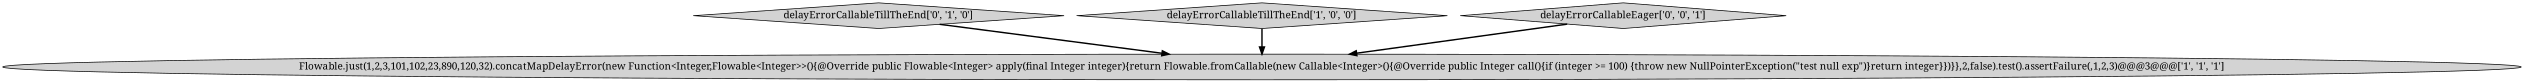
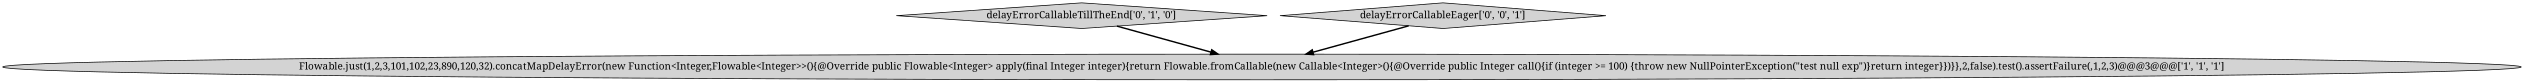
  digraph {
    fontname="Noto Serif"
    node [fillcolor=lightgray shape=diamond style=filled fontname="Noto Serif"]
    edge [style=bold fontname="Noto Serif"]
    n1 [label="delayErrorCallableTillTheEnd['0', '1', '0']"]
    n2 [label="Flowable.just(1,2,3,101,102,23,890,120,32).concatMapDelayError(new Function<Integer,Flowable<Integer>>(){@Override public Flowable<Integer> apply(final Integer integer){return Flowable.fromCallable(new Callable<Integer>(){@Override public Integer call(){if (integer >= 100) {throw new NullPointerException(\"test null exp\")}return integer}})}},2,false).test().assertFailure(,1,2,3)@@@3@@@['1', '1', '1']" shape=ellipse]
-   n3 [label="delayErrorCallableTillTheEnd['1', '0', '0']"]
    n4 [label="delayErrorCallableEager['0', '0', '1']"]
    n1 -> n2
-   n3 -> n2
    n4 -> n2
  }
